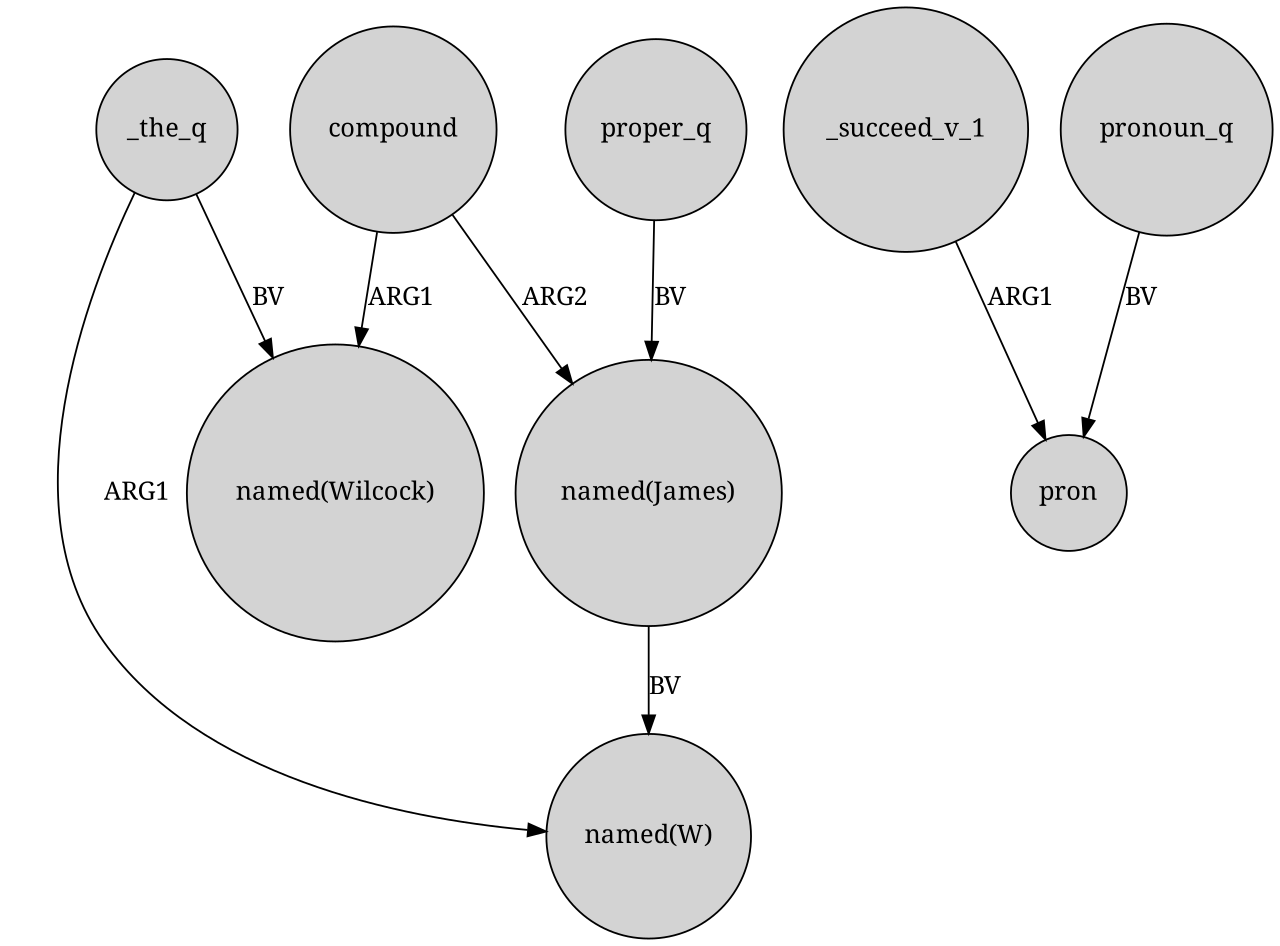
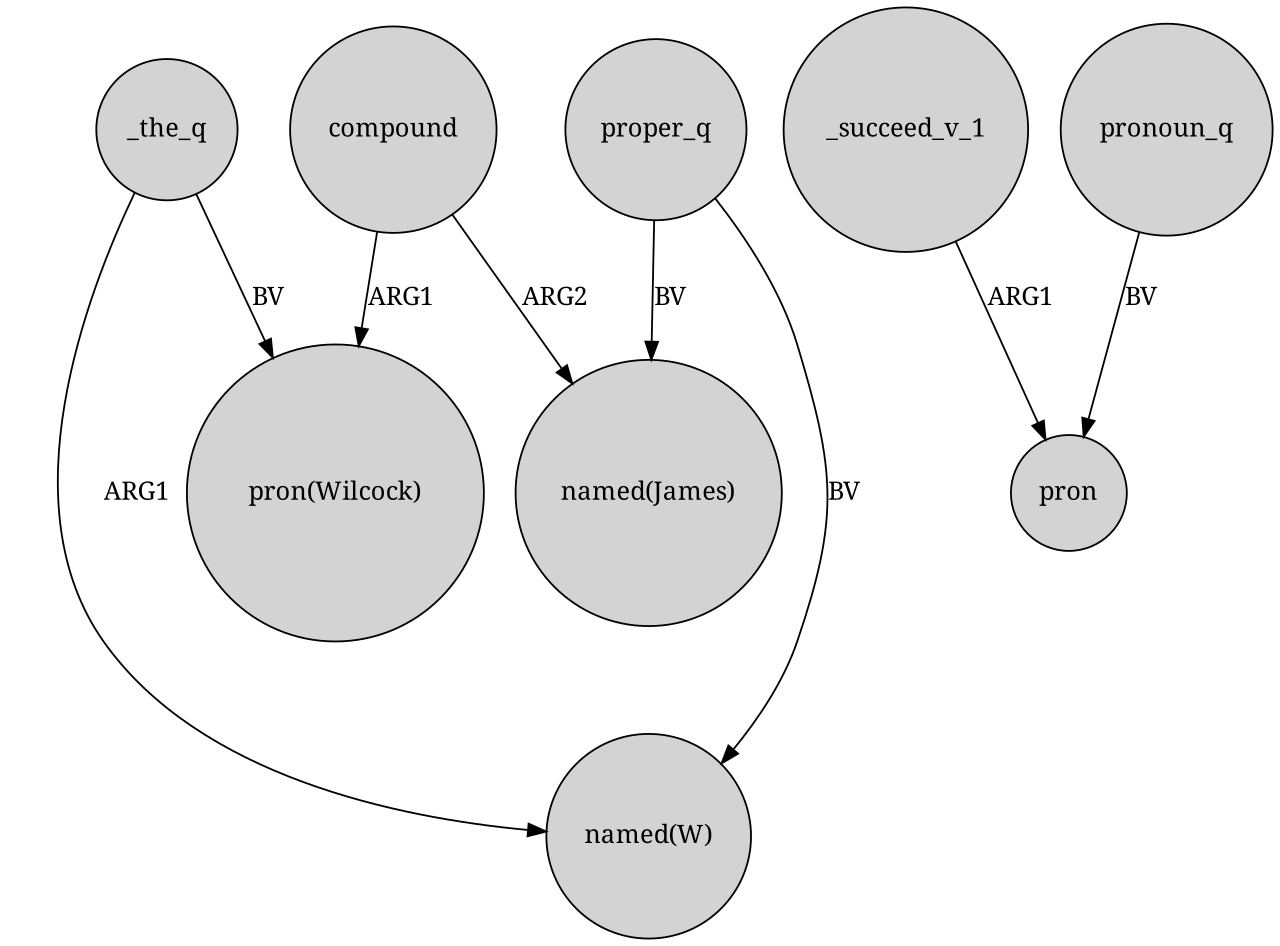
  digraph {
    fontname="Noto Serif"
    node [fontname="Noto Serif" shape=circle style=filled]
    edge [fontname="Noto Serif"]
    _the_q
-   "named(Wilcock)"
+   "named(Wilcock)" [label="pron(Wilcock)"]
    "named(W)"
    compound
    "named(James)"
    proper_q
    _succeed_v_1
    pron
    pronoun_q
    _the_q -> "named(Wilcock)" [label=BV]
    _the_q -> "named(W)" [label=ARG1]
    compound -> "named(Wilcock)" [label=ARG1]
    compound -> "named(James)" [label=ARG2]
-   "named(James)" -> "named(W)" [label=BV]
+   proper_q -> "named(W)" [label=BV]
    proper_q -> "named(James)" [label=BV]
    _succeed_v_1 -> pron [label=ARG1]
    pronoun_q -> pron [label=BV]
  }
